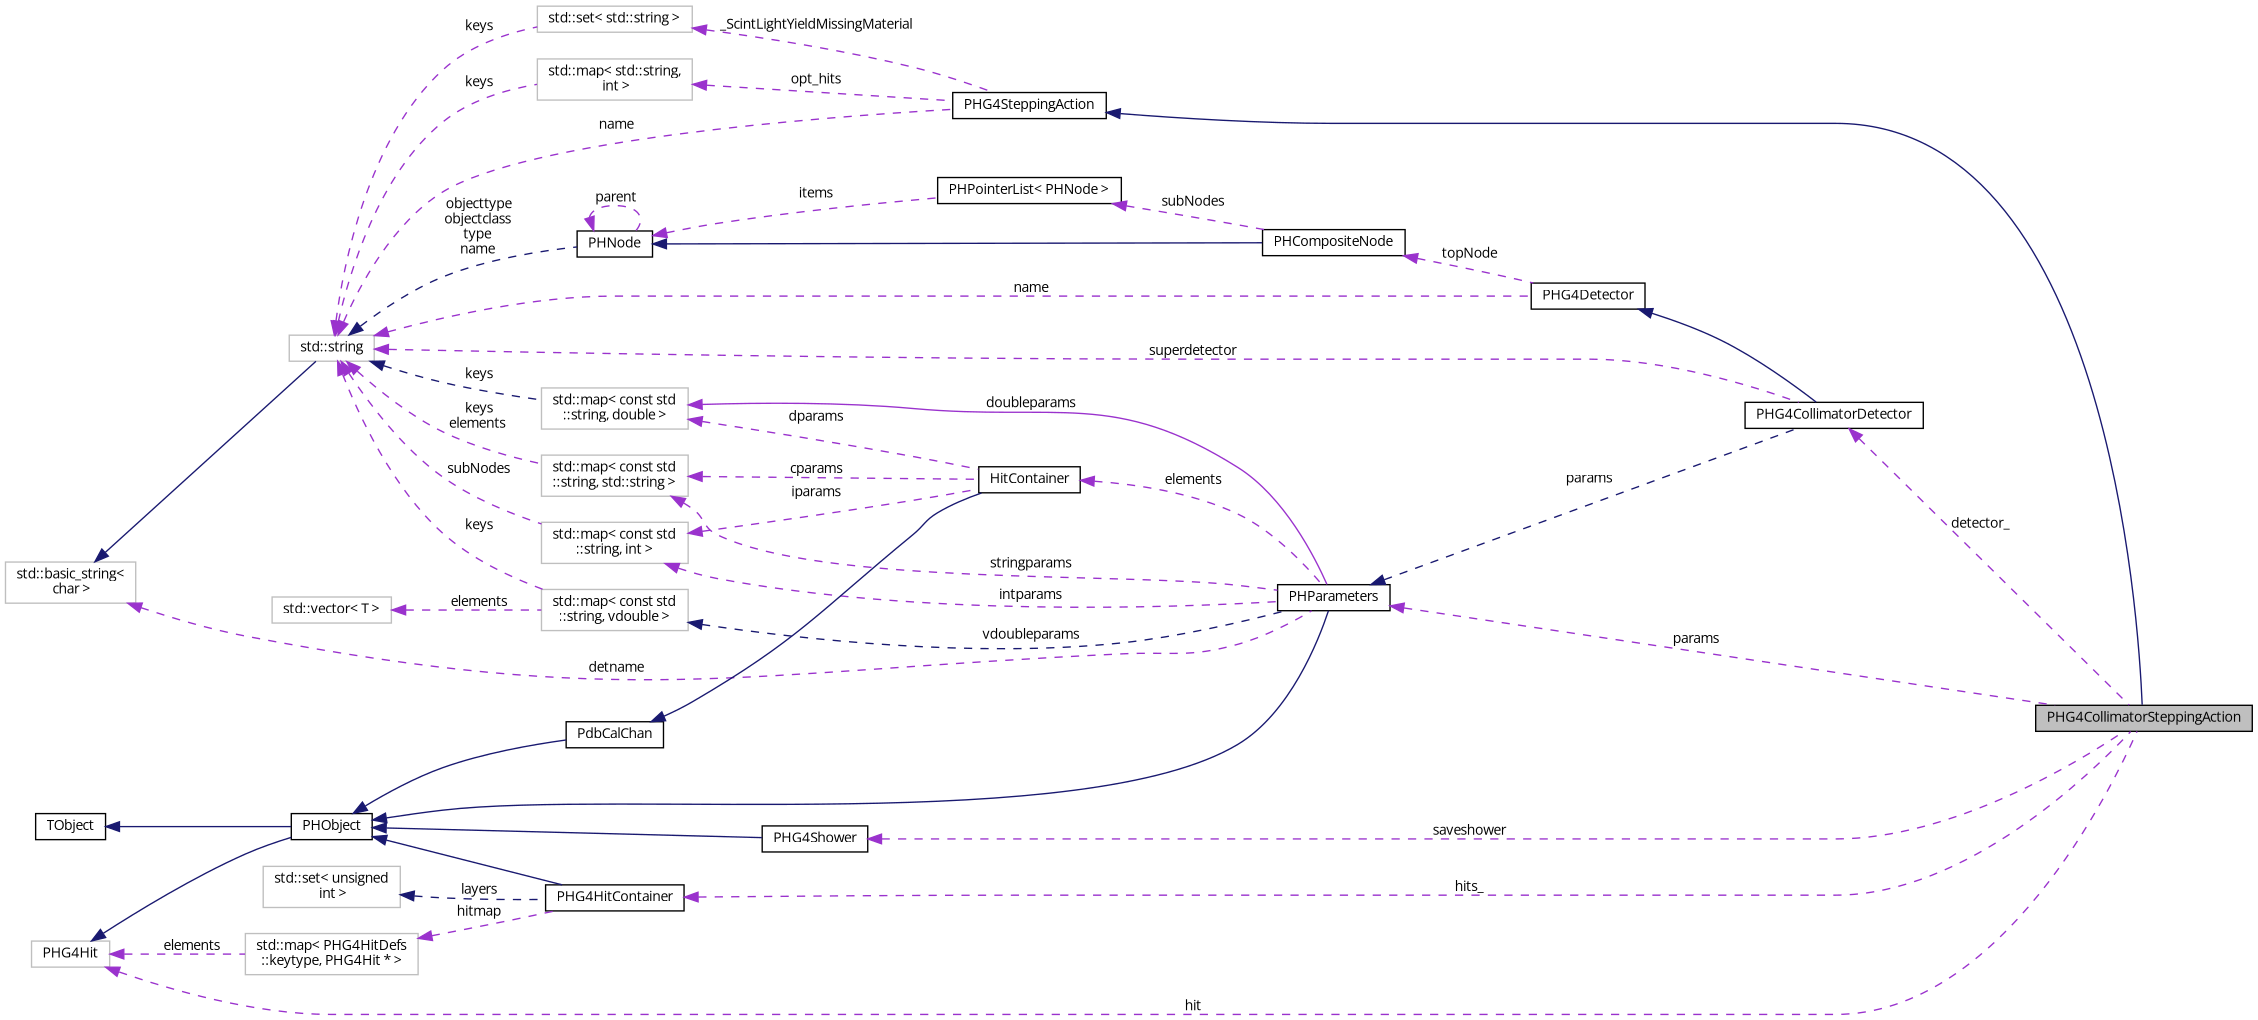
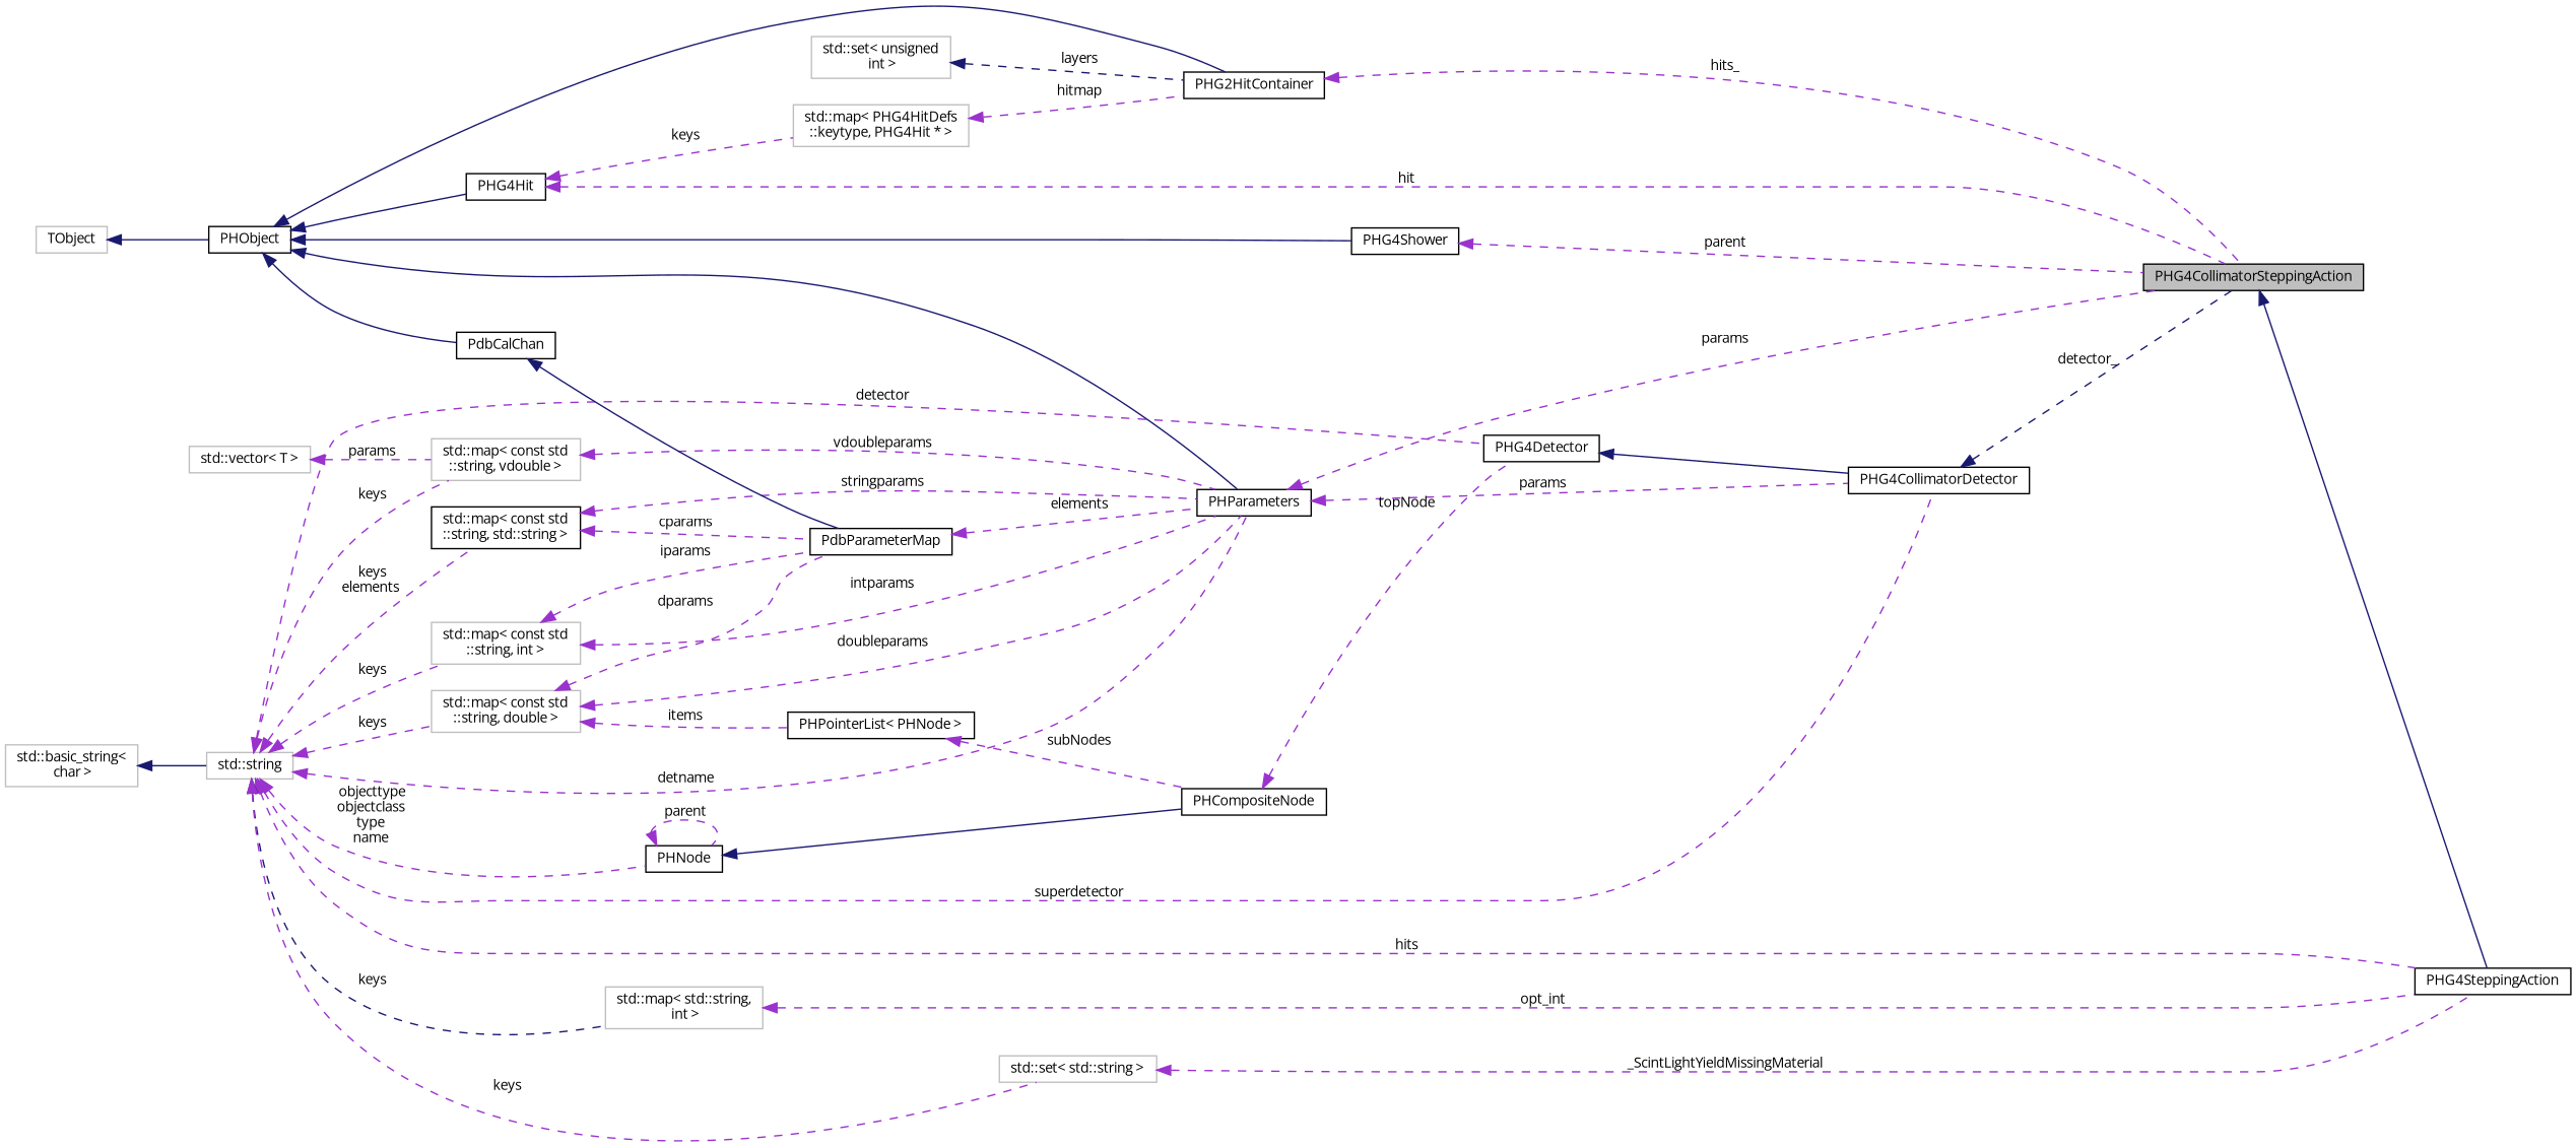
  digraph {
    fontname="Open Sans"
    rankdir=LR
    node [color=black fontname="Open Sans" fontsize=10 shape=record]
    edge [color=darkorchid3 dir=back fontname="Open Sans" fontsize=10 labelfontname=FreeSans labelfontsize=10 style=dashed]
    n1 [fillcolor=grey75 fontcolor=black height=0.2 label=PHG4CollimatorSteppingAction style=filled width=0.4]
    n2 [height=0.2 label=PHG4SteppingAction width=0.4]
    n3 [color=grey75 height=0.2 label="std::map\< std::string,\l int \>" width=0.4]
    n4 [color=grey75 height=0.2 label="std::string" width=0.4]
    n5 [color=grey75 height=0.2 label="std::set\< std::string \>" width=0.4]
    n6 [height=0.2 label=PHG4CollimatorDetector width=0.4]
    n7 [height=0.2 label=PHG4Detector width=0.4]
    n8 [height=0.2 label=PHNode width=0.4]
    n9 [height=0.2 label=PHParameters width=0.4]
    n10 [color=grey75 height=0.2 label="std::map\< const std\l::string, double \>" width=0.4]
    n11 [color=grey75 height=0.2 label="std::map\< const std\l::string, int \>" width=0.4]
-   n12 [color=grey75 height=0.2 label="std::map\< const std\l::string, std::string \>" width=0.4]
+   n12 [height=0.2 label="std::map\< const std\l::string, std::string \>" width=0.4]
    n13 [color=grey75 height=0.2 label="std::map\< const std\l::string, vdouble \>" width=0.4]
    n14 [height=0.2 label=PHCompositeNode width=0.4]
    n15 [height=0.2 label="PHPointerList\< PHNode \>" width=0.4]
-   n16 [height=0.2 label=HitContainer width=0.4]
+   n16 [height=0.2 label=PdbParameterMap width=0.4]
    n17 [color=grey75 height=0.2 label="std::basic_string\<\l char \>" width=0.4]
    n18 [height=0.2 label=PHG4Shower width=0.4]
    n19 [height=0.2 label=PHObject width=0.4]
    n20 [height=0.2 label=PdbCalChan width=0.4]
-   n21 [color=grey75 height=0.2 label=PHG4Hit width=0.4]
-   n22 [height=0.2 label=PHG4HitContainer width=0.4]
+   n21 [height=0.2 label=PHG4Hit width=0.4]
+   n22 [height=0.2 label=PHG2HitContainer width=0.4]
    n23 [color=grey75 height=0.2 label="std::map\< PHG4HitDefs\l::keytype, PHG4Hit * \>" width=0.4]
-   n24 [height=0.2 label=TObject width=0.4]
+   n24 [color=grey75 height=0.2 label=TObject width=0.4]
    n25 [color=grey75 height=0.2 label="std::vector\< T \>" width=0.4]
    n26 [color=grey75 height=0.2 label="std::set\< unsigned\l int \>" width=0.4]
-   n2 -> n1 [color=midnightblue style=solid]
-   n3 -> n2 [label=" opt_hits"]
-   n4 -> n2 [label=" name"]
-   n4 -> n3 [label=" keys"]
+   n1 -> n2 [color=midnightblue style=solid]
+   n3 -> n2 [label=" opt_int"]
+   n4 -> n2 [label=" hits"]
+   n4 -> n3 [color=midnightblue label=" keys"]
    n4 -> n5 [label=" keys"]
    n4 -> n6 [label=" superdetector"]
-   n4 -> n7 [label=" name"]
-   n4 -> n8 [color=midnightblue label=" objecttype\nobjectclass\ntype\nname"]
-   n17 -> n9 [label=" detname"]
-   n4 -> n10 [color=midnightblue label=" keys"]
-   n4 -> n11 [label=" subNodes"]
+   n4 -> n7 [label=" detector"]
+   n4 -> n8 [label=" objecttype\nobjectclass\ntype\nname"]
+   n4 -> n9 [label=" detname"]
+   n4 -> n10 [label=" keys"]
+   n4 -> n11 [label=" keys"]
    n4 -> n12 [label=" keys\nelements"]
    n4 -> n13 [label=" keys"]
    n5 -> n2 [label=" _ScintLightYieldMissingMaterial"]
-   n6 -> n1 [label=" detector_"]
+   n6 -> n1 [color=midnightblue label=" detector_"]
    n7 -> n6 [color=midnightblue style=solid]
    n8 -> n8 [label=" parent"]
    n8 -> n14 [color=midnightblue style=solid]
-   n8 -> n15 [label=" items"]
+   n10 -> n15 [label=" items"]
    n9 -> n1 [label=" params"]
-   n9 -> n6 [color=midnightblue label=" params"]
-   n10 -> n9 [label=" doubleparams" style=solid]
+   n9 -> n6 [label=" params"]
+   n10 -> n9 [label=" doubleparams"]
    n10 -> n16 [label=" dparams"]
    n11 -> n9 [label=" intparams"]
    n11 -> n16 [label=" iparams"]
    n12 -> n9 [label=" stringparams"]
    n12 -> n16 [label=" cparams"]
-   n13 -> n9 [color=midnightblue label=" vdoubleparams"]
+   n13 -> n9 [label=" vdoubleparams"]
    n14 -> n7 [label=" topNode"]
    n15 -> n14 [label=" subNodes"]
    n16 -> n9 [label=" elements"]
    n17 -> n4 [color=midnightblue style=solid]
-   n18 -> n1 [label=" saveshower"]
+   n18 -> n1 [label=" parent"]
    n19 -> n9 [color=midnightblue style=solid]
    n19 -> n18 [color=midnightblue style=solid]
    n19 -> n20 [color=midnightblue style=solid]
-   n21 -> n19 [color=midnightblue style=solid]
+   n19 -> n21 [color=midnightblue style=solid]
    n19 -> n22 [color=midnightblue style=solid]
    n20 -> n16 [color=midnightblue style=solid]
    n21 -> n1 [label=" hit"]
-   n21 -> n23 [label=" elements"]
+   n21 -> n23 [label=" keys"]
    n22 -> n1 [label=" hits_"]
    n23 -> n22 [label=" hitmap"]
    n24 -> n19 [color=midnightblue style=solid]
-   n25 -> n13 [label=" elements"]
+   n25 -> n13 [label=" params"]
    n26 -> n22 [color=midnightblue label=" layers"]
  }
